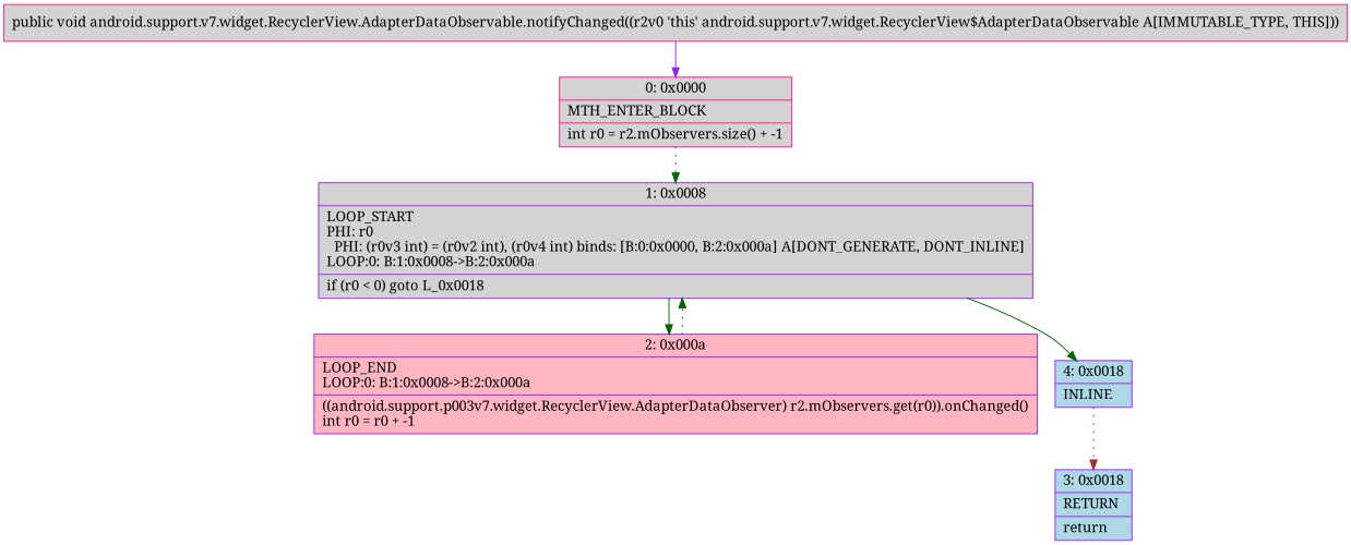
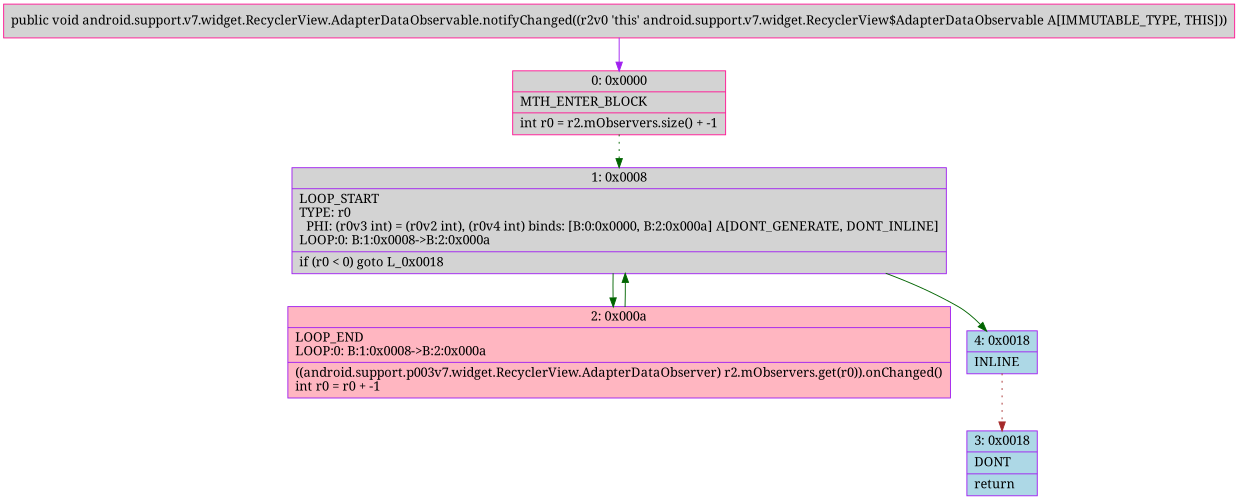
  digraph {
    fontname="Noto Serif"
    node [color=purple fillcolor=lightgrey fontname="Noto Serif" shape=record style=filled]
    edge [color=darkgreen fontname="Noto Serif" style=dotted]
    n1 [color=deeppink label="{0\:\ 0x0000|MTH_ENTER_BLOCK\l|int r0 = r2.mObservers.size() + \-1\l}"]
-   n2 [label="{1\:\ 0x0008|LOOP_START\lPHI: r0 \l  PHI: (r0v3 int) = (r0v2 int), (r0v4 int) binds: [B:0:0x0000, B:2:0x000a] A[DONT_GENERATE, DONT_INLINE]\lLOOP:0: B:1:0x0008\-\>B:2:0x000a\l|if (r0 \< 0) goto L_0x0018\l}"]
+   n2 [label="{1\:\ 0x0008|LOOP_START\lTYPE: r0 \l  PHI: (r0v3 int) = (r0v2 int), (r0v4 int) binds: [B:0:0x0000, B:2:0x000a] A[DONT_GENERATE, DONT_INLINE]\lLOOP:0: B:1:0x0008\-\>B:2:0x000a\l|if (r0 \< 0) goto L_0x0018\l}"]
    n3 [fillcolor=lightpink label="{2\:\ 0x000a|LOOP_END\lLOOP:0: B:1:0x0008\-\>B:2:0x000a\l|((android.support.p003v7.widget.RecyclerView.AdapterDataObserver) r2.mObservers.get(r0)).onChanged()\lint r0 = r0 + \-1\l}"]
    n4 [fillcolor=lightblue label="{4\:\ 0x0018|INLINE\l}"]
-   n5 [fillcolor=lightblue label="{3\:\ 0x0018|RETURN\l|return\l}"]
+   n5 [fillcolor=lightblue label="{3\:\ 0x0018|DONT\l|return\l}"]
    n6 [color=deeppink label="{public void android.support.v7.widget.RecyclerView.AdapterDataObservable.notifyChanged((r2v0 'this' android.support.v7.widget.RecyclerView$AdapterDataObservable A[IMMUTABLE_TYPE, THIS])) }"]
    n1 -> n2
    n2 -> n3 [style=solid]
    n2 -> n4 [style=solid]
-   n3 -> n2
+   n3 -> n2 [style=solid]
    n4 -> n5 [color=brown]
    n6 -> n1 [color=purple style=solid]
  }
